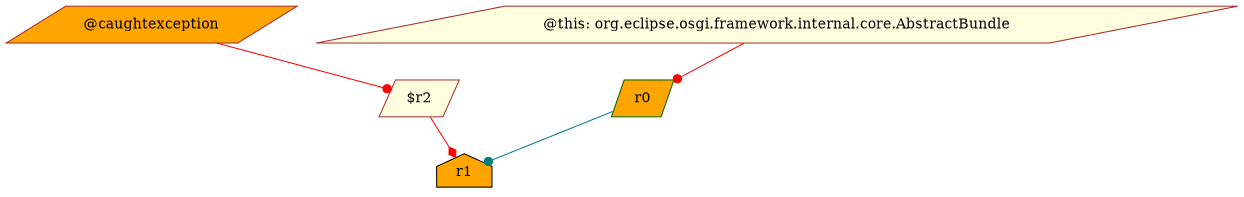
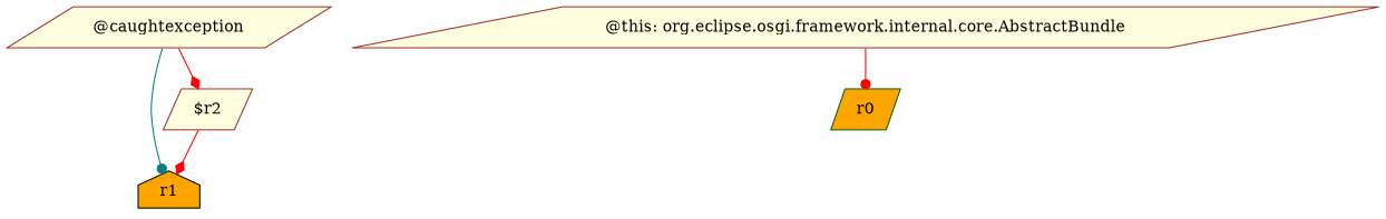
  digraph {
    node [color=brown fillcolor=lightyellow shape=parallelogram style=filled]
    edge [arrowhead=dot color=red]
-   n1 [fillcolor=orange label="@caughtexception"]
+   n1 [label="@caughtexception"]
    n2 [color=black fillcolor=orange label=r1 shape=house]
    n3 [label="$r2"]
    n4 [label="@this: org.eclipse.osgi.framework.internal.core.AbstractBundle"]
    n5 [color=darkgreen fillcolor=orange label=r0]
-   n5 -> n2 [color=teal]
-   n1 -> n3
+   n1 -> n2 [color=teal]
+   n1 -> n3 [arrowhead=diamond]
    n3 -> n2 [arrowhead=diamond]
    n4 -> n5
  }
